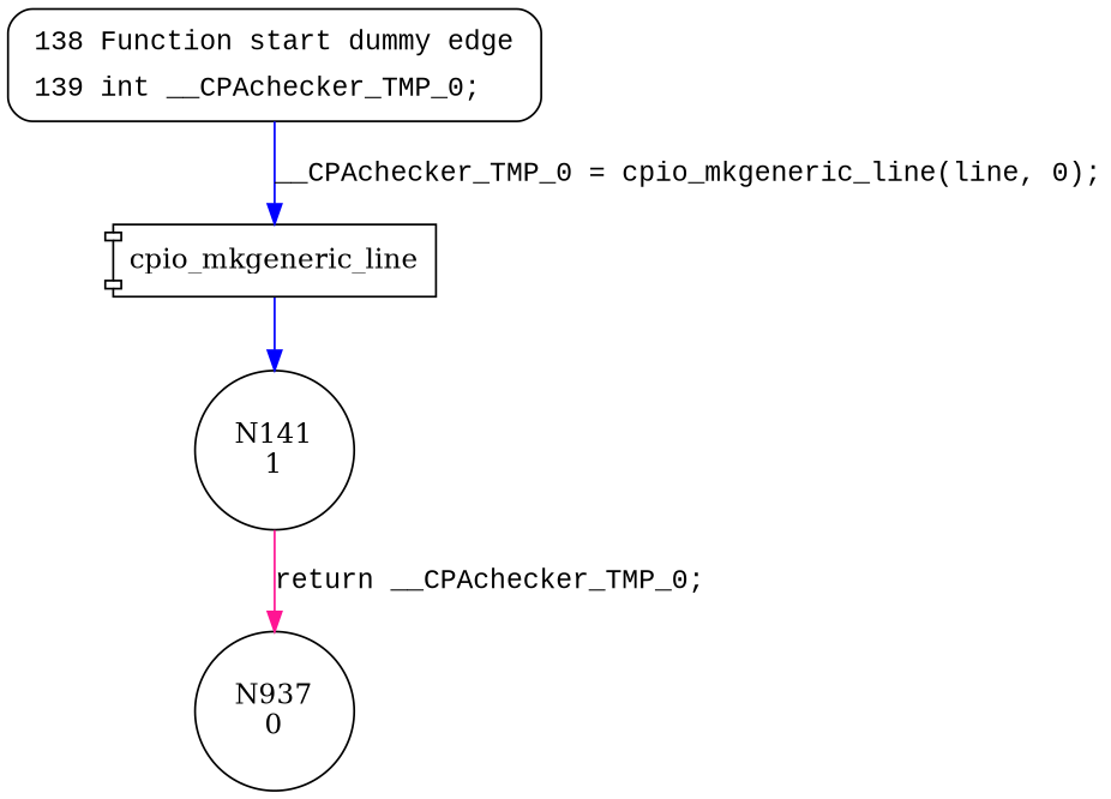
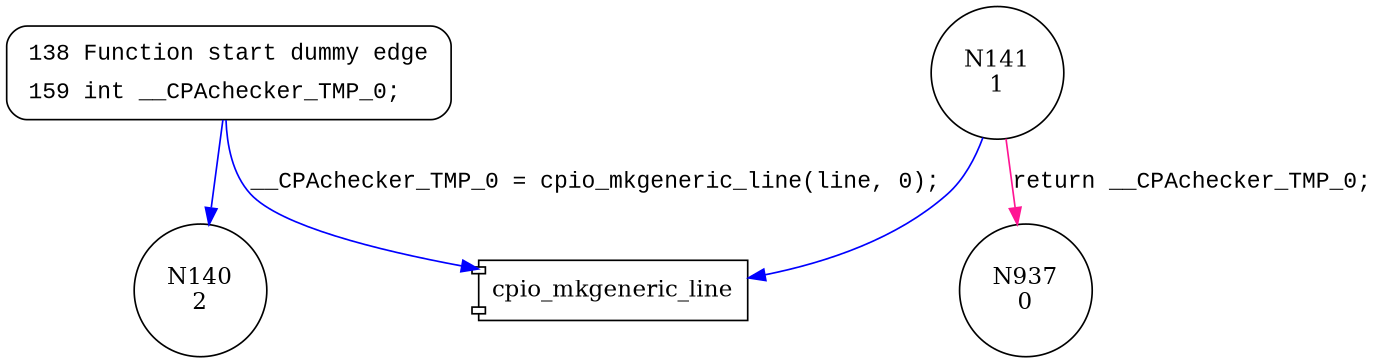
  digraph {
    node [shape=circle]
    edge [color=blue fontname="Courier New"]
+   n1 [label="N140\n2"]
    n2 [label=cpio_mkgeneric_line shape=component]
    n3 [label="N141\n1"]
    n4 [label="N937\n0"]
-   n5 [fillcolor=white fontname="Courier New" label=<<table border="0" cellborder="0" cellpadding="3" bgcolor="white"><tr><td align="right">138</td><td align="left">Function start dummy edge</td></tr><tr><td align="right">139</td><td align="left">int __CPAchecker_TMP_0;</td></tr></table>> penwidth=1 shape=Mrecord style="filled,bold"]
-   n2 -> n3
+   n5 [fillcolor=white fontname="Courier New" label=<<table border="0" cellborder="0" cellpadding="3" bgcolor="white"><tr><td align="right">138</td><td align="left">Function start dummy edge</td></tr><tr><td align="right">159</td><td align="left">int __CPAchecker_TMP_0;</td></tr></table>> penwidth=1 shape=Mrecord style="filled,bold"]
+   n3 -> n2
    n3 -> n4 [color=deeppink label="return __CPAchecker_TMP_0;"]
+   n5 -> n1 [fontname=""]
    n5 -> n2 [label="__CPAchecker_TMP_0 = cpio_mkgeneric_line(line, 0);"]
  }
